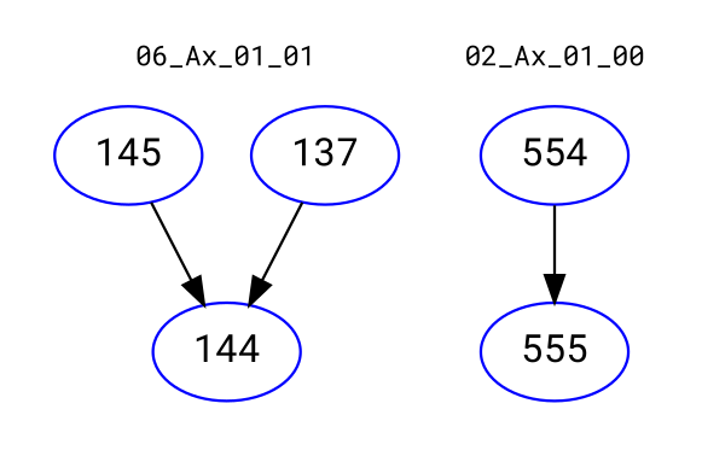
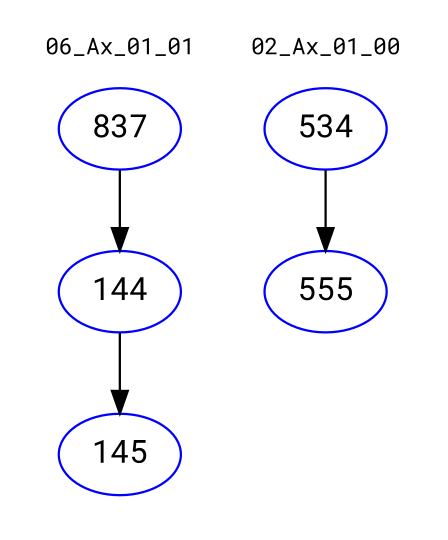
  digraph {
    fontname="Roboto Mono"
    node [color=blue fontname="Roboto Mono"]
    edge [color=black fontname="Roboto Mono"]
    n1 [label=144]
-   n2 [label=137]
+   n2 [label=837]
    n3 [label=145]
-   n4 [label=554]
+   n4 [label=534]
    n5 [label=555]
    subgraph cluster_1 {
      color=white
      fontsize=10
      label="06_Ax_01_01"
      n1
      n2
      n3
    }
    subgraph cluster_2 {
      color=white
      fontsize=10
      label="02_Ax_01_00"
      n4
      n5
    }
-   n3 -> n1
+   n1 -> n3
    n2 -> n1
    n4 -> n5
  }
